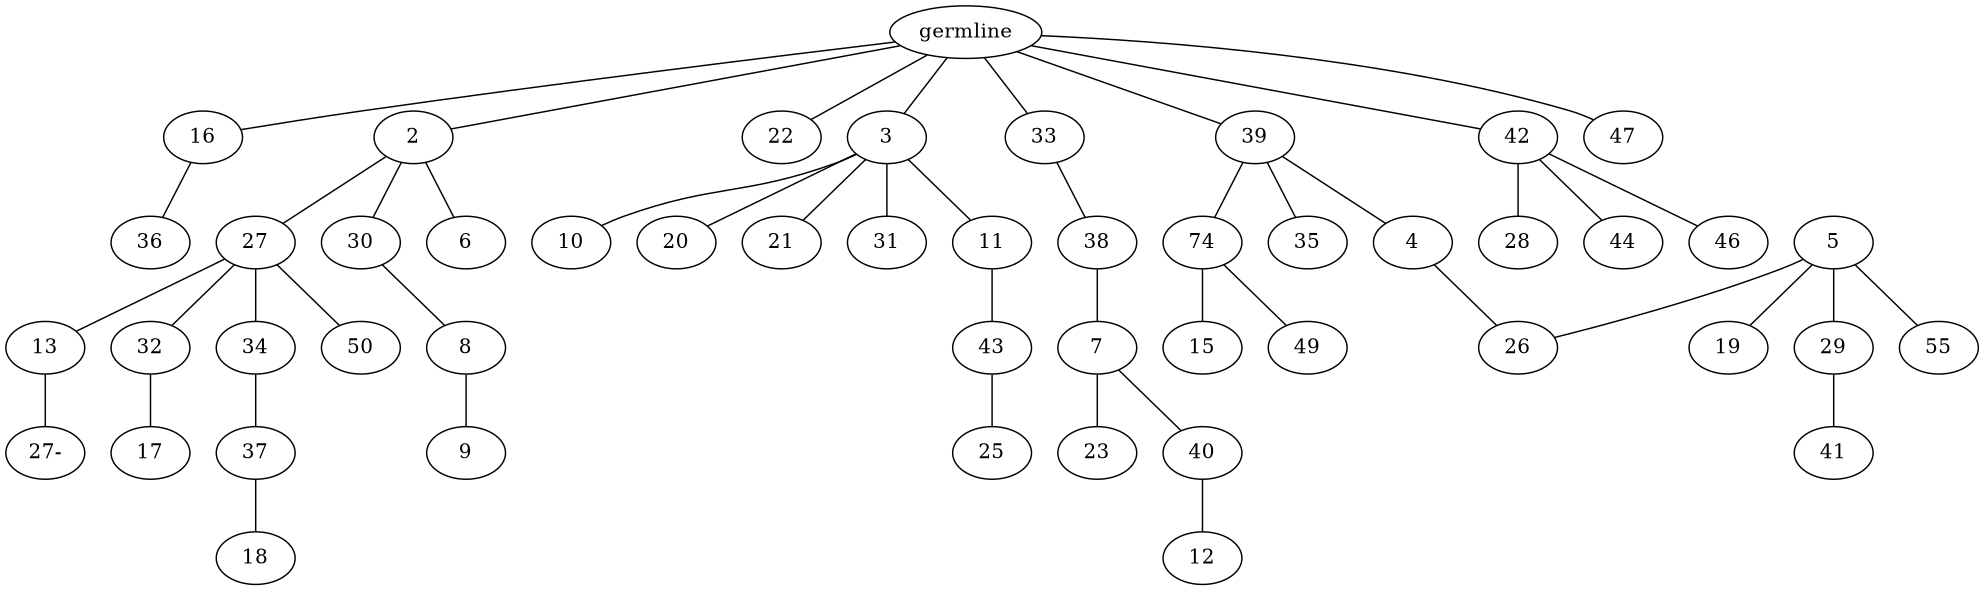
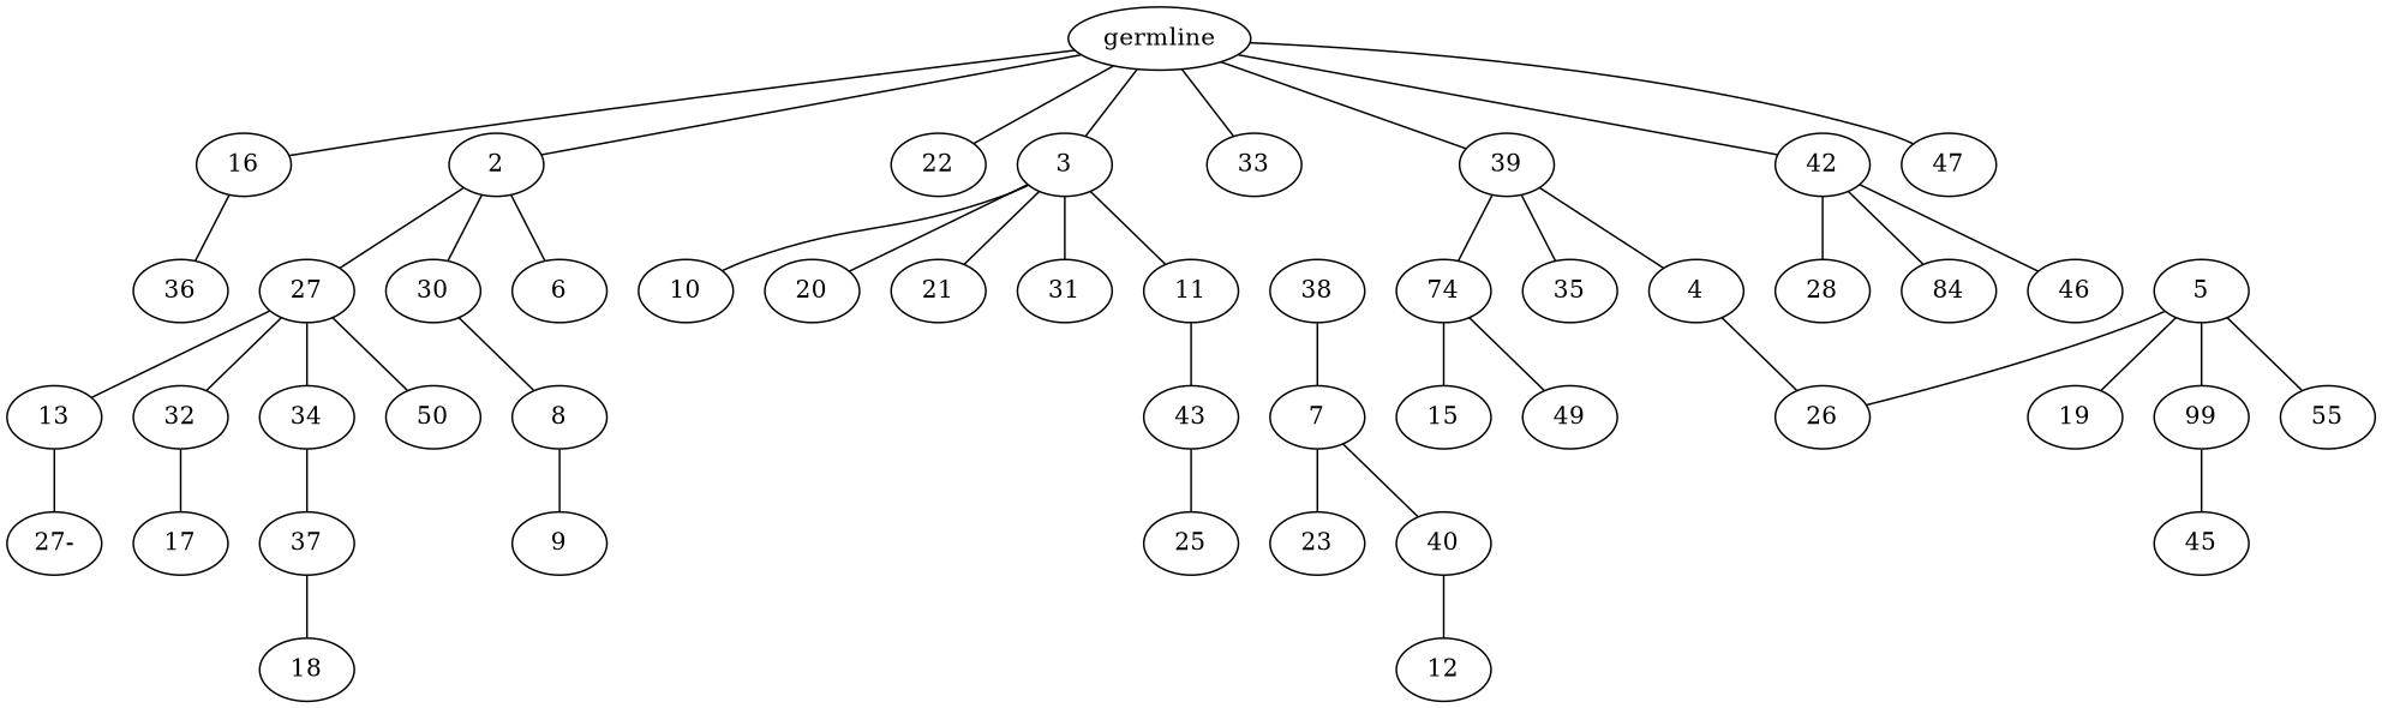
  graph {
    n1 [label=germline]
    n2 [label=16]
    n3 [label=2]
    n4 [label=22]
    n5 [label=3]
    n6 [label=33]
    n7 [label=39]
    n8 [label=42]
    n9 [label=47]
    n10 [label=36]
    n11 [label=27]
    n12 [label=30]
    n13 [label=6]
    n14 [label=10]
    n15 [label=20]
    n16 [label=21]
    n17 [label=31]
    n18 [label=11]
    n19 [label=38]
    n20 [label=74]
    n21 [label=35]
    n22 [label=4]
    n23 [label=28]
-   n24 [label=44]
+   n24 [label=84]
    n25 [label=46]
    n26 [label=13]
    n27 [label=32]
    n28 [label=34]
    n29 [label=50]
    n30 [label=8]
    n31 [label="27-"]
    n32 [label=17]
    n33 [label=37]
    n34 [label=18]
    n35 [label=9]
    n36 [label=43]
    n37 [label=25]
    n38 [label=7]
    n39 [label=23]
    n40 [label=40]
    n41 [label=12]
    n42 [label=15]
    n43 [label=49]
    n44 [label=26]
    n45 [label=5]
    n46 [label=19]
-   n47 [label=29]
+   n47 [label=99]
    n48 [label=55]
-   n49 [label=41]
+   n49 [label=45]
    n1 -- n2
    n1 -- n3
    n1 -- n4
    n1 -- n5
    n1 -- n6
    n1 -- n7
    n1 -- n8
    n1 -- n9
    n2 -- n10
    n3 -- n11
    n3 -- n12
    n3 -- n13
    n5 -- n14
    n5 -- n15
    n5 -- n16
    n5 -- n17
    n5 -- n18
-   n6 -- n19
    n7 -- n20
    n7 -- n21
    n7 -- n22
    n8 -- n23
    n8 -- n24
    n8 -- n25
    n11 -- n26
    n11 -- n27
    n11 -- n28
    n11 -- n29
    n12 -- n30
    n18 -- n36
    n19 -- n38
    n20 -- n42
    n20 -- n43
    n22 -- n44
    n26 -- n31
    n27 -- n32
    n28 -- n33
    n30 -- n35
    n33 -- n34
    n36 -- n37
    n38 -- n39
    n38 -- n40
    n40 -- n41
    n45 -- n44
    n45 -- n46
    n45 -- n47
    n45 -- n48
    n47 -- n49
  }
